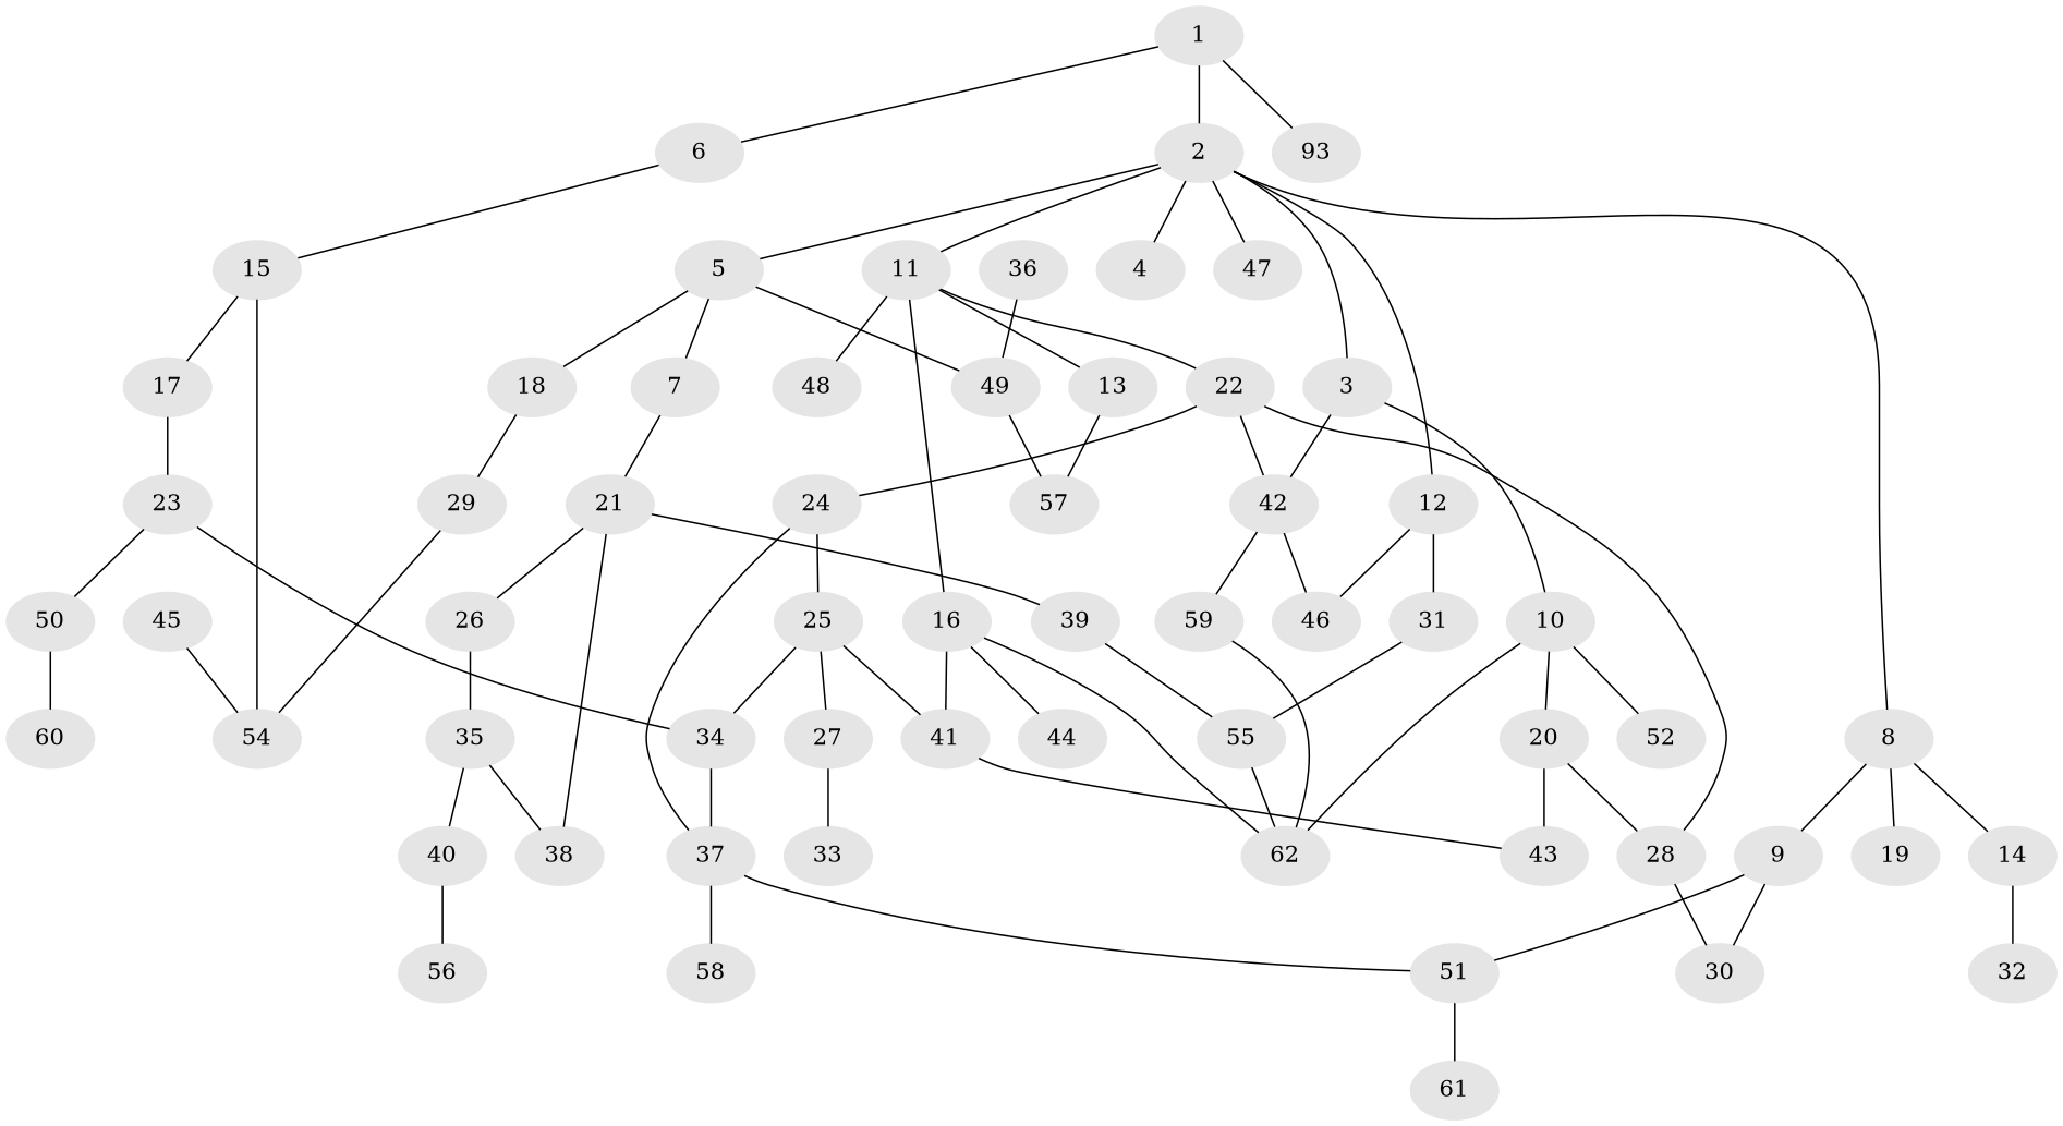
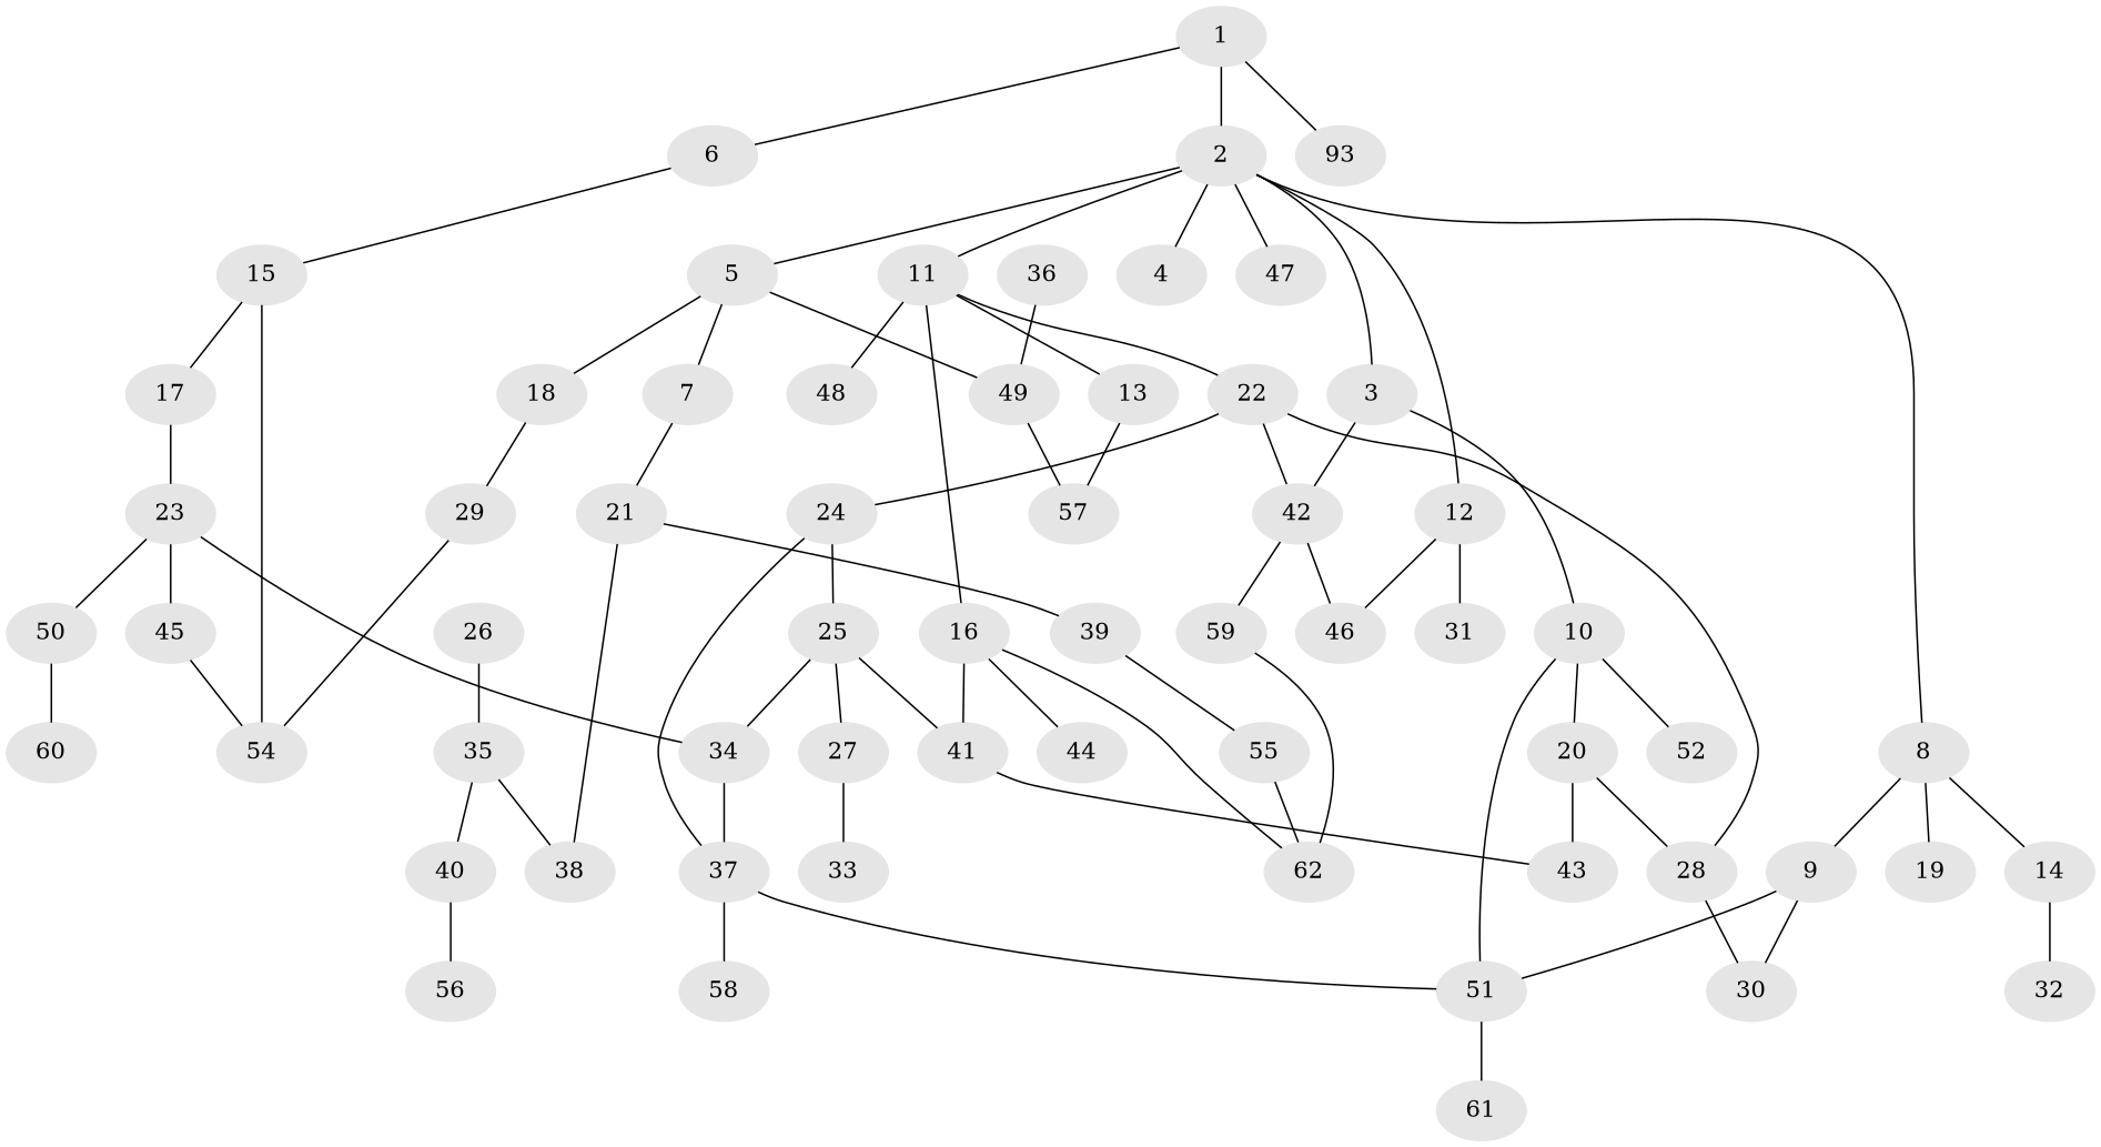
  graph {
    node [color=gray90 style=filled]
    1
    2
    6
    n4 [label=93]
    3
    4
    5
    8
    11
    12
    47
    15
    10
    42
    7
    18
    49
    9
    14
    19
    13
    16
    22
    48
    31
    46
    20
    52
    62
    59
    21
    29
    57
    17
    54
    26
    38
    39
    30
    51
    32
    61
    28
    43
    41
    44
    24
    55
    23
    36
    34
    45
    50
    35
    25
    37
    60
    27
    58
    33
    40
    56
    1 -- 2
    1 -- 6
    1 -- n4
    2 -- 3
    2 -- 4
    2 -- 5
    2 -- 8
    2 -- 11
    2 -- 12
    2 -- 47
    6 -- 15
    3 -- 10
    3 -- 42
    5 -- 7
    5 -- 18
    5 -- 49
    8 -- 9
    8 -- 14
    8 -- 19
    11 -- 13
    11 -- 16
    11 -- 22
    11 -- 48
    12 -- 31
    12 -- 46
    15 -- 17
    15 -- 54
    10 -- 20
    10 -- 52
-   10 -- 62
+   10 -- 51
    42 -- 46
    42 -- 59
    7 -- 21
    18 -- 29
    49 -- 57
    9 -- 30
    9 -- 51
    14 -- 32
    13 -- 57
    16 -- 62
    16 -- 41
    16 -- 44
    22 -- 42
    22 -- 28
    22 -- 24
-   31 -- 55
    20 -- 28
    20 -- 43
    59 -- 62
-   21 -- 26
    21 -- 38
    21 -- 39
    29 -- 54
    17 -- 23
    26 -- 35
    39 -- 55
    51 -- 61
    28 -- 30
    41 -- 43
    24 -- 25
    24 -- 37
    55 -- 62
    23 -- 34
+   23 -- 45
    23 -- 50
    36 -- 49
    34 -- 37
    45 -- 54
    50 -- 60
    35 -- 38
    35 -- 40
    25 -- 41
    25 -- 34
    25 -- 27
    37 -- 51
    37 -- 58
    27 -- 33
    40 -- 56
  }
